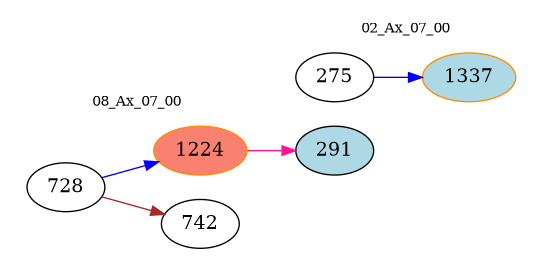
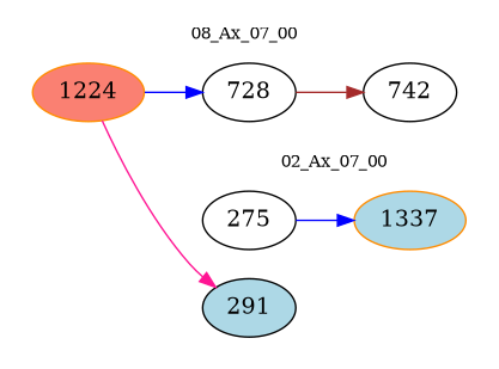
  digraph {
    rankdir=LR
    node [color=black fillcolor=white style=filled]
    edge [color=blue]
    n1 [label=728]
    n2 [label=742]
    n3 [color=darkorange fillcolor=salmon label=1224]
    n4 [label=275]
    n5 [fillcolor=lightblue label=291]
    n6 [color=darkorange fillcolor=lightblue label=1337]
    subgraph cluster_1 {
      color=white
      fontsize=10
      label="08_Ax_07_00"
      n1
      n2
      n3
    }
    subgraph cluster_2 {
      color=white
      fontsize=10
      label="02_Ax_07_00"
      n4
      n5
      n6
    }
    n1 -> n2 [color=brown]
-   n1 -> n3
+   n3 -> n1
    n3 -> n5 [color=deeppink]
    n4 -> n6
  }
